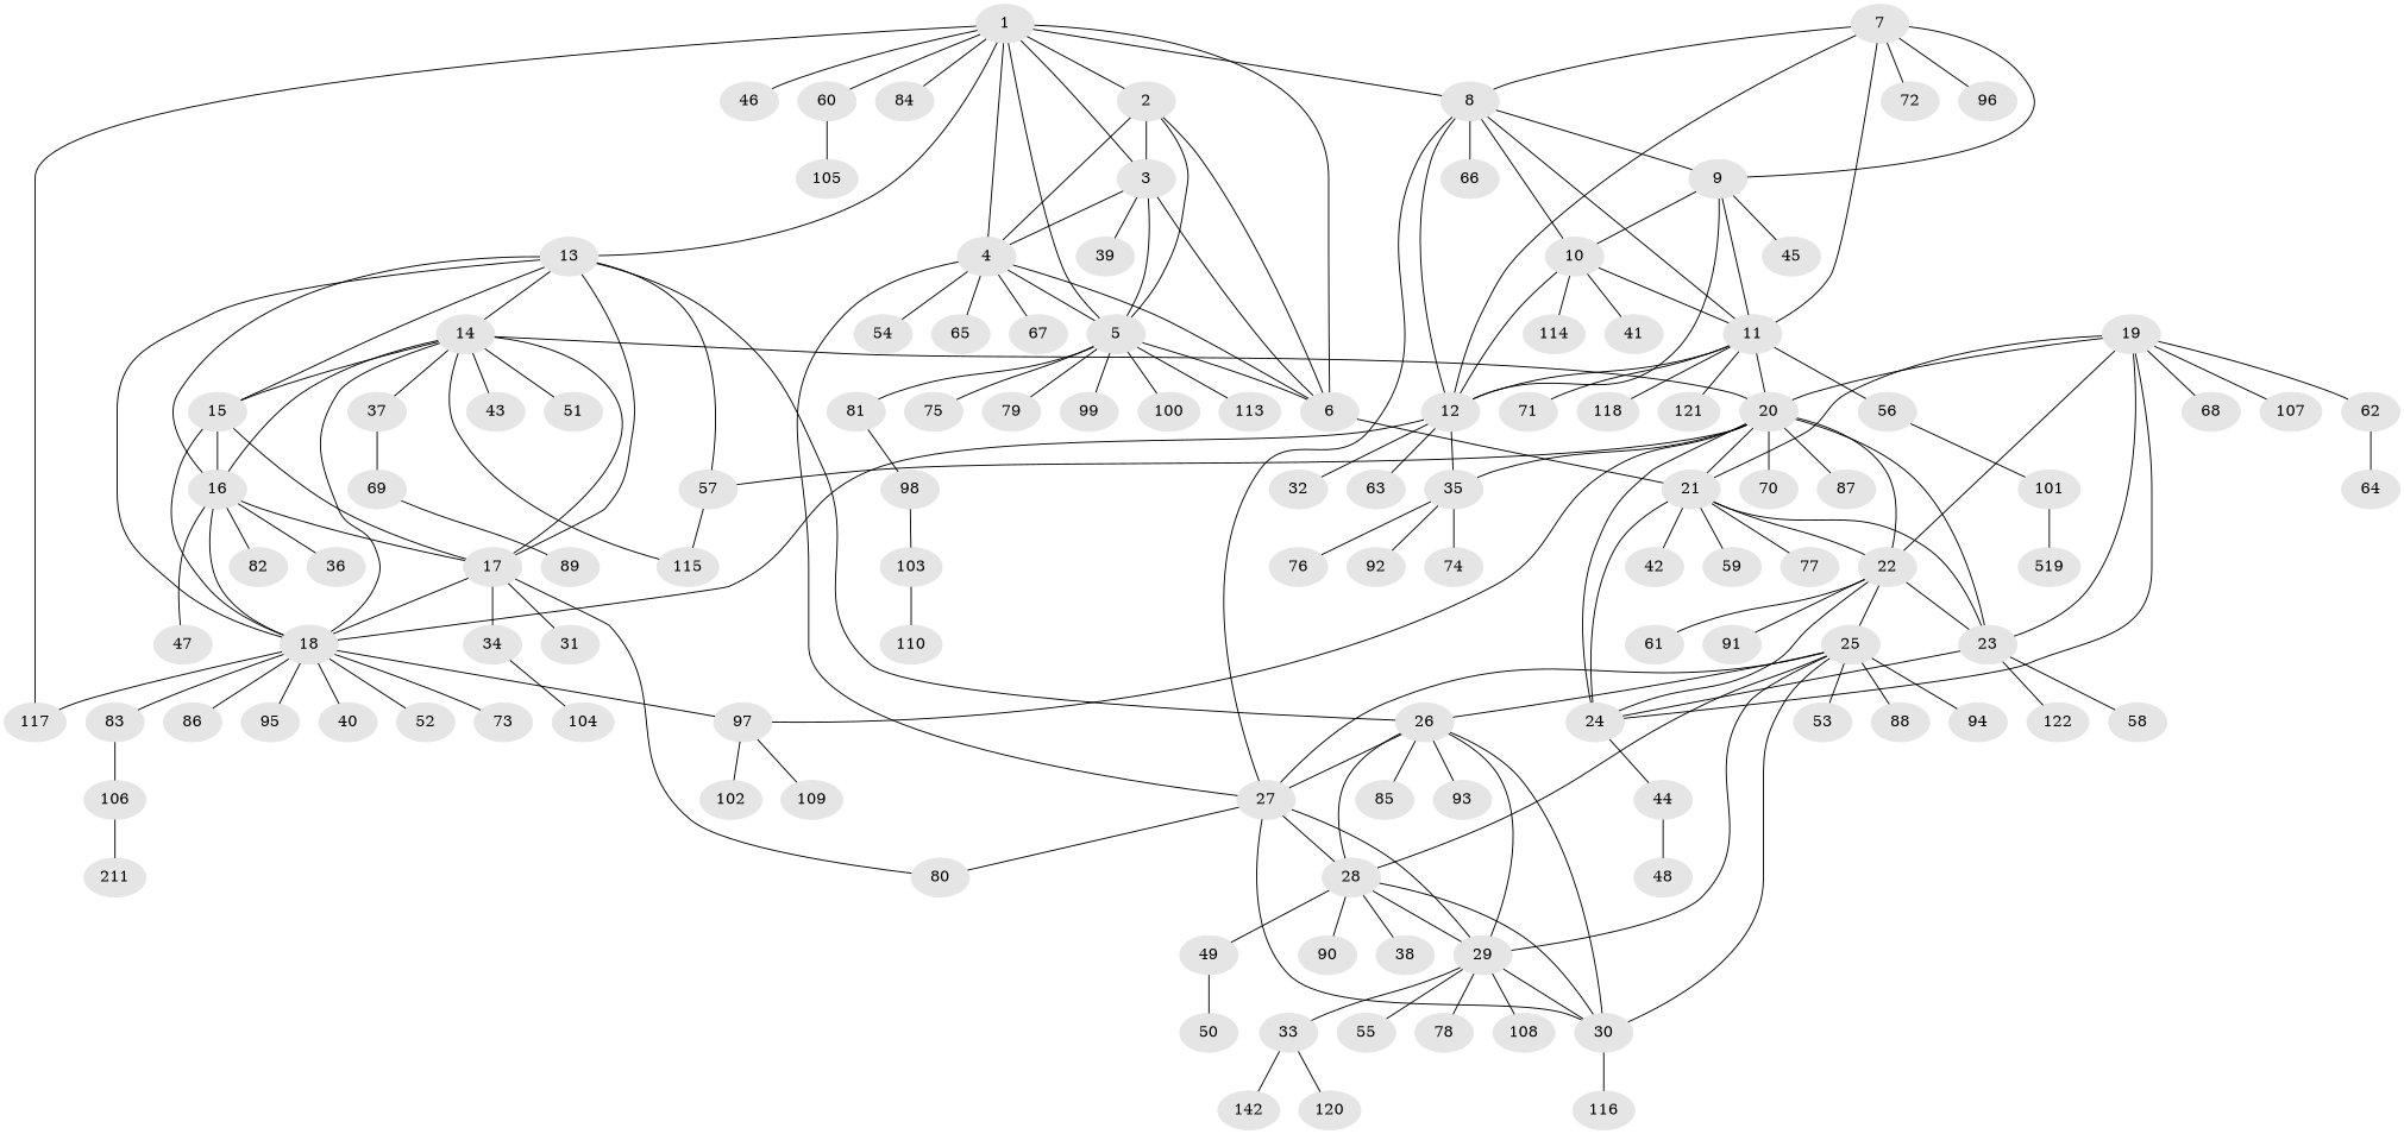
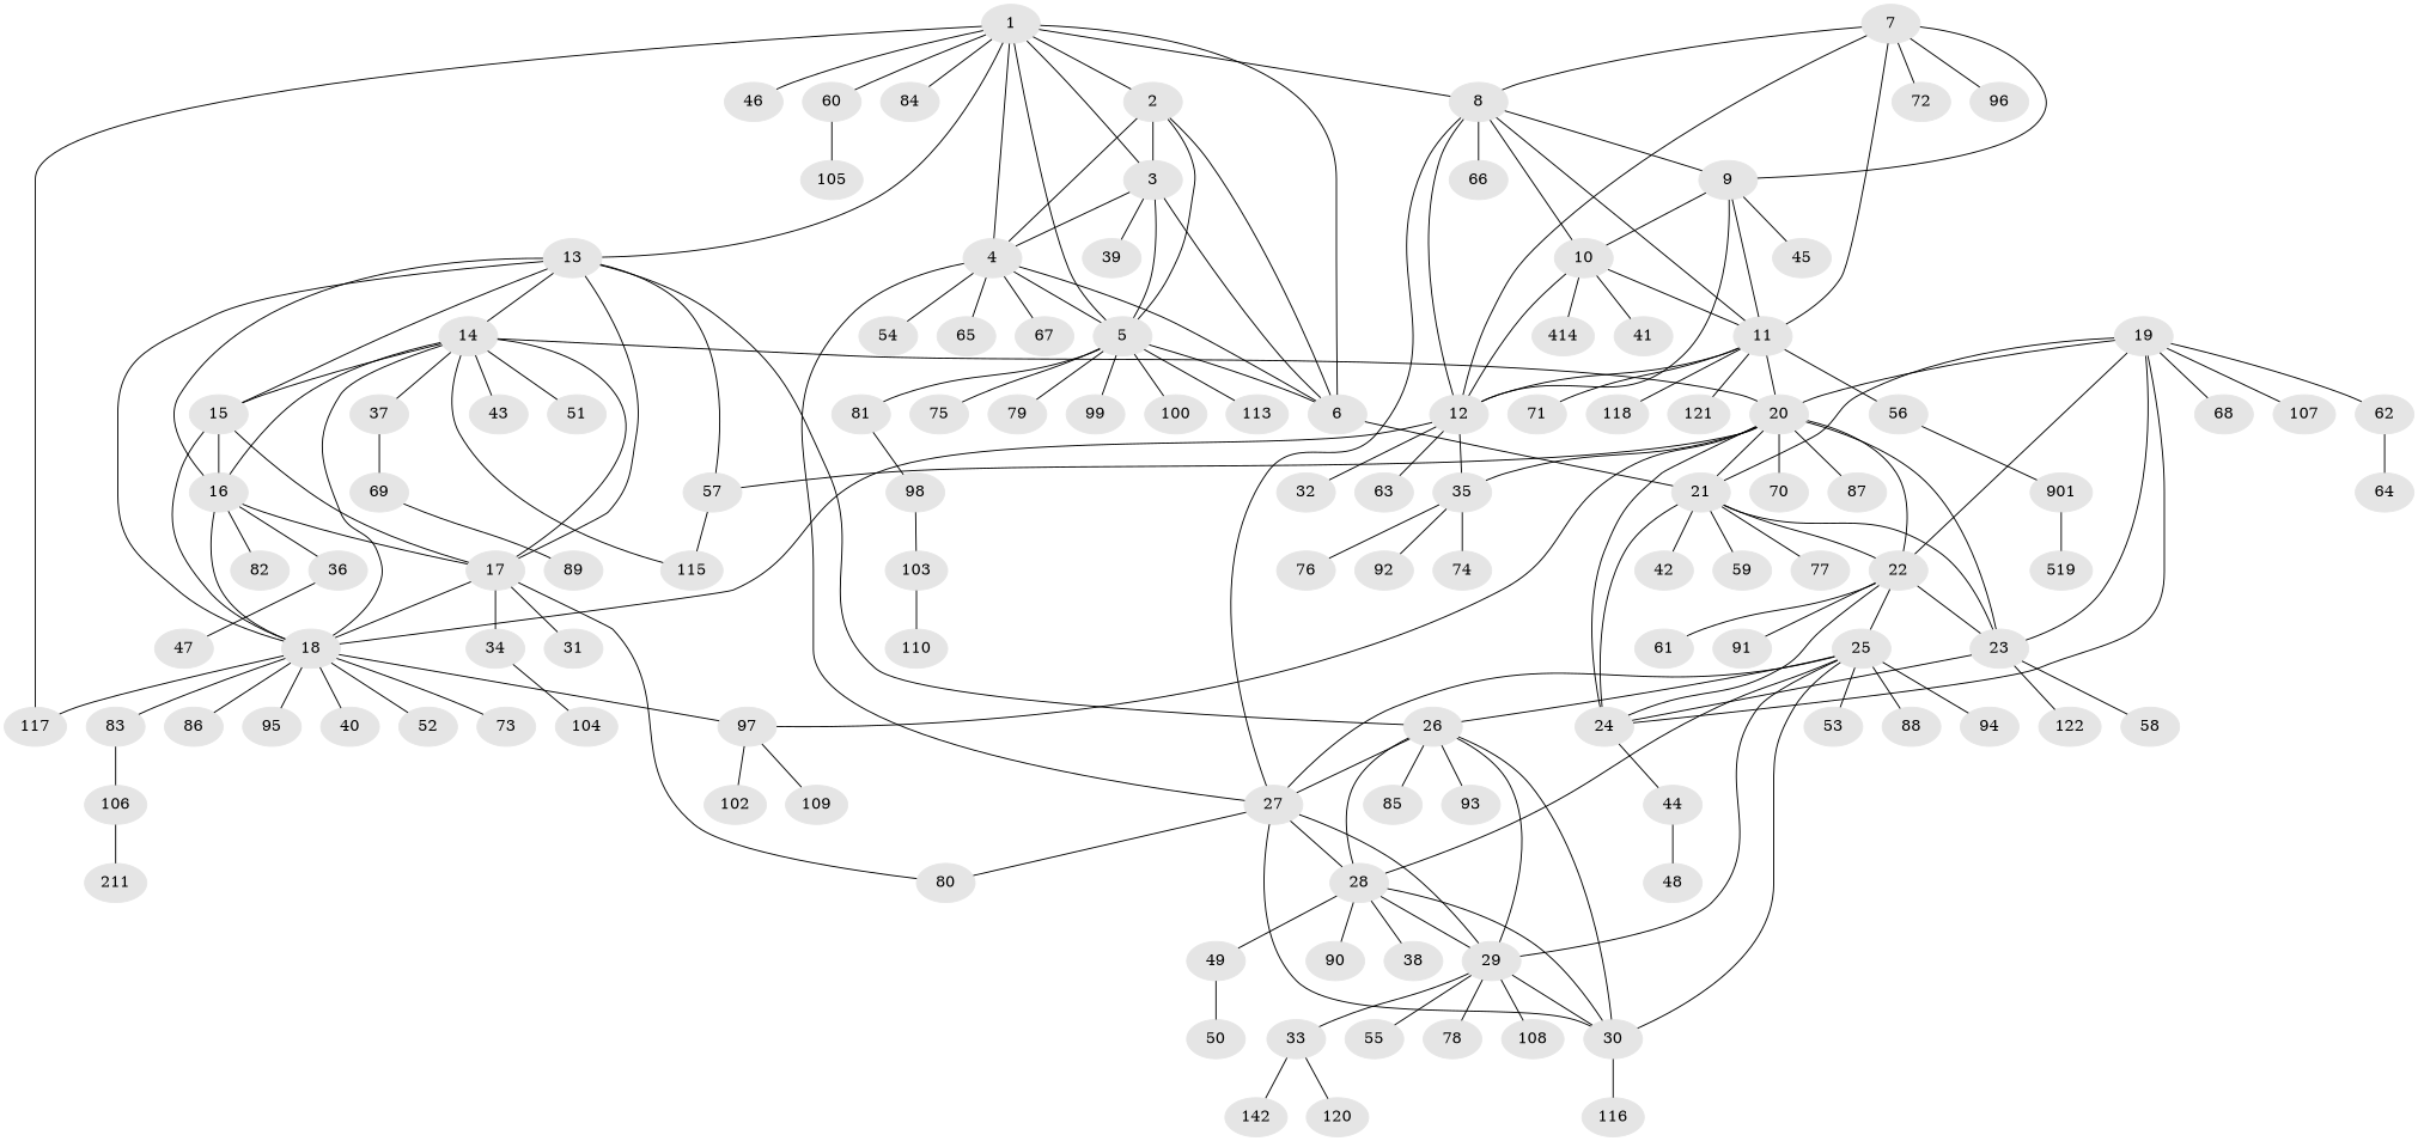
  graph {
    node [color=gray90 style=filled]
    1
    2
    3
    4
    5
    6
    8
    13
    46
    60
    84
    117
    39
    27
    54
    65
    67
    75
    79
    81
    99
    100
    113
    21
    9
    10
    11
    12
    66
    18
    14
    15
    16
    17
    26
    57
    105
    80
    28
    29
    30
    98
    22
    23
    24
    42
    59
    77
    7
    72
    96
    45
    41
-   114
+   114 [label=414]
    20
    56
    71
    118
    121
    32
    35
    63
    97
    70
    87
-   101
+   101 [label=901]
    40
    52
    73
    83
    86
    95
    74
    76
    92
    37
    43
    51
    115
    36
    82
    31
    34
    85
    93
    69
    47
    104
    106
    102
    109
    19
    62
    68
    107
    25
    61
    91
    58
    122
    44
    64
    53
    88
    94
    48
    38
    49
    90
    33
    55
    78
    108
    116
    50
    n116 [label=142]
    120
    89
    n119 [label=519]
    103
    n121 [label=211]
    110
    1 -- 2
    1 -- 3
    1 -- 4
    1 -- 5
    1 -- 6
    1 -- 8
    1 -- 13
    1 -- 46
    1 -- 60
    1 -- 84
    1 -- 117
    2 -- 3
    2 -- 4
    2 -- 5
    2 -- 6
    3 -- 4
    3 -- 5
    3 -- 6
    3 -- 39
    4 -- 5
    4 -- 6
    4 -- 27
    4 -- 54
    4 -- 65
    4 -- 67
    5 -- 6
    5 -- 75
    5 -- 79
    5 -- 81
    5 -- 99
    5 -- 100
    5 -- 113
    6 -- 21
    8 -- 27
    8 -- 9
    8 -- 10
    8 -- 11
    8 -- 12
    8 -- 66
    13 -- 18
    13 -- 14
    13 -- 15
    13 -- 16
    13 -- 17
    13 -- 26
    13 -- 57
    60 -- 105
    27 -- 80
    27 -- 28
    27 -- 29
    27 -- 30
    81 -- 98
    21 -- 22
    21 -- 23
    21 -- 24
    21 -- 42
    21 -- 59
    21 -- 77
    9 -- 10
    9 -- 11
    9 -- 12
    9 -- 45
    10 -- 11
    10 -- 12
    10 -- 41
    10 -- 114
    11 -- 12
    11 -- 20
    11 -- 56
    11 -- 71
    11 -- 118
    11 -- 121
    12 -- 18
    12 -- 32
    12 -- 35
    12 -- 63
    18 -- 117
    18 -- 97
    18 -- 40
    18 -- 52
    18 -- 73
    18 -- 83
    18 -- 86
    18 -- 95
    14 -- 18
    14 -- 15
    14 -- 16
    14 -- 17
    14 -- 20
    14 -- 37
    14 -- 43
    14 -- 51
    14 -- 115
    15 -- 18
    15 -- 16
    15 -- 17
    16 -- 18
    16 -- 17
    16 -- 36
    16 -- 82
    17 -- 18
    17 -- 80
    17 -- 31
    17 -- 34
    26 -- 27
    26 -- 28
    26 -- 29
    26 -- 30
    26 -- 85
    26 -- 93
    57 -- 115
    28 -- 29
    28 -- 30
    28 -- 38
    28 -- 49
    28 -- 90
    29 -- 30
    29 -- 33
    29 -- 55
    29 -- 78
    29 -- 108
    30 -- 116
    98 -- 103
    22 -- 23
    22 -- 24
    22 -- 25
    22 -- 61
    22 -- 91
    23 -- 24
    23 -- 58
    23 -- 122
    24 -- 44
    7 -- 8
    7 -- 9
    7 -- 11
    7 -- 12
    7 -- 72
    7 -- 96
    20 -- 21
    20 -- 57
    20 -- 22
    20 -- 23
    20 -- 24
    20 -- 35
    20 -- 97
    20 -- 70
    20 -- 87
    56 -- 101
    35 -- 74
    35 -- 76
    35 -- 92
    97 -- 102
    97 -- 109
    101 -- n119
    83 -- 106
    37 -- 69
-   16 -- 47
+   36 -- 47
    34 -- 104
    69 -- 89
    106 -- n121
    19 -- 21
    19 -- 22
    19 -- 23
    19 -- 24
    19 -- 20
    19 -- 62
    19 -- 68
    19 -- 107
    62 -- 64
    25 -- 27
    25 -- 26
    25 -- 28
    25 -- 29
    25 -- 30
    25 -- 53
    25 -- 88
    25 -- 94
    44 -- 48
    49 -- 50
    33 -- n116
    33 -- 120
    103 -- 110
  }
